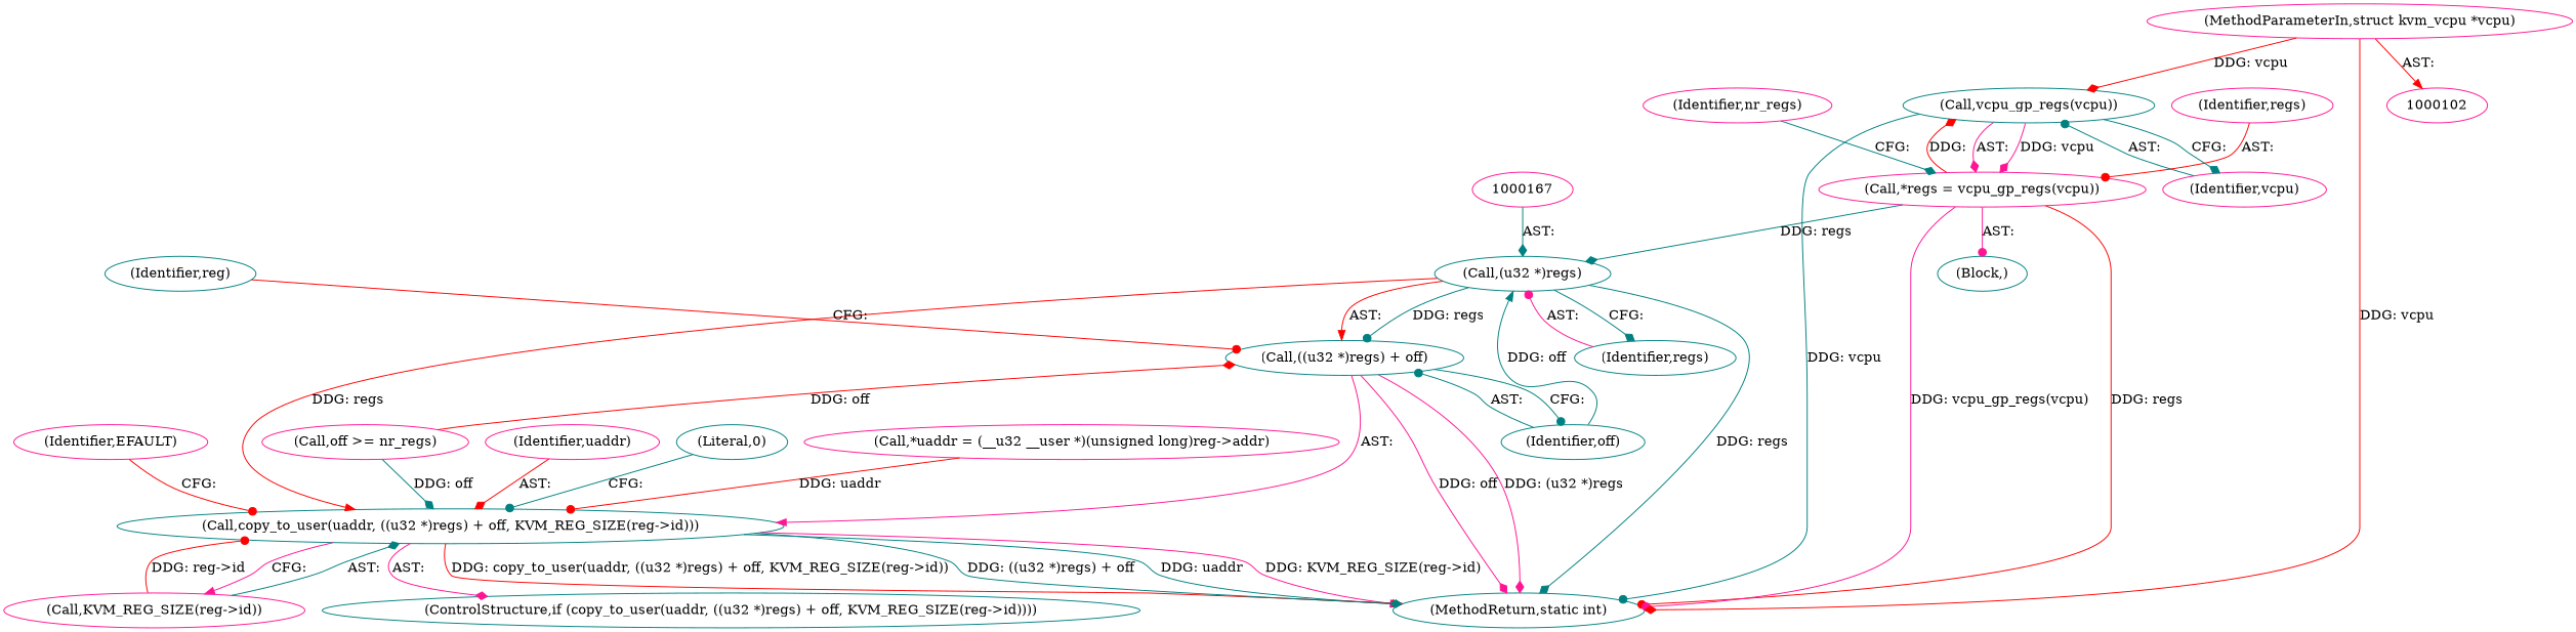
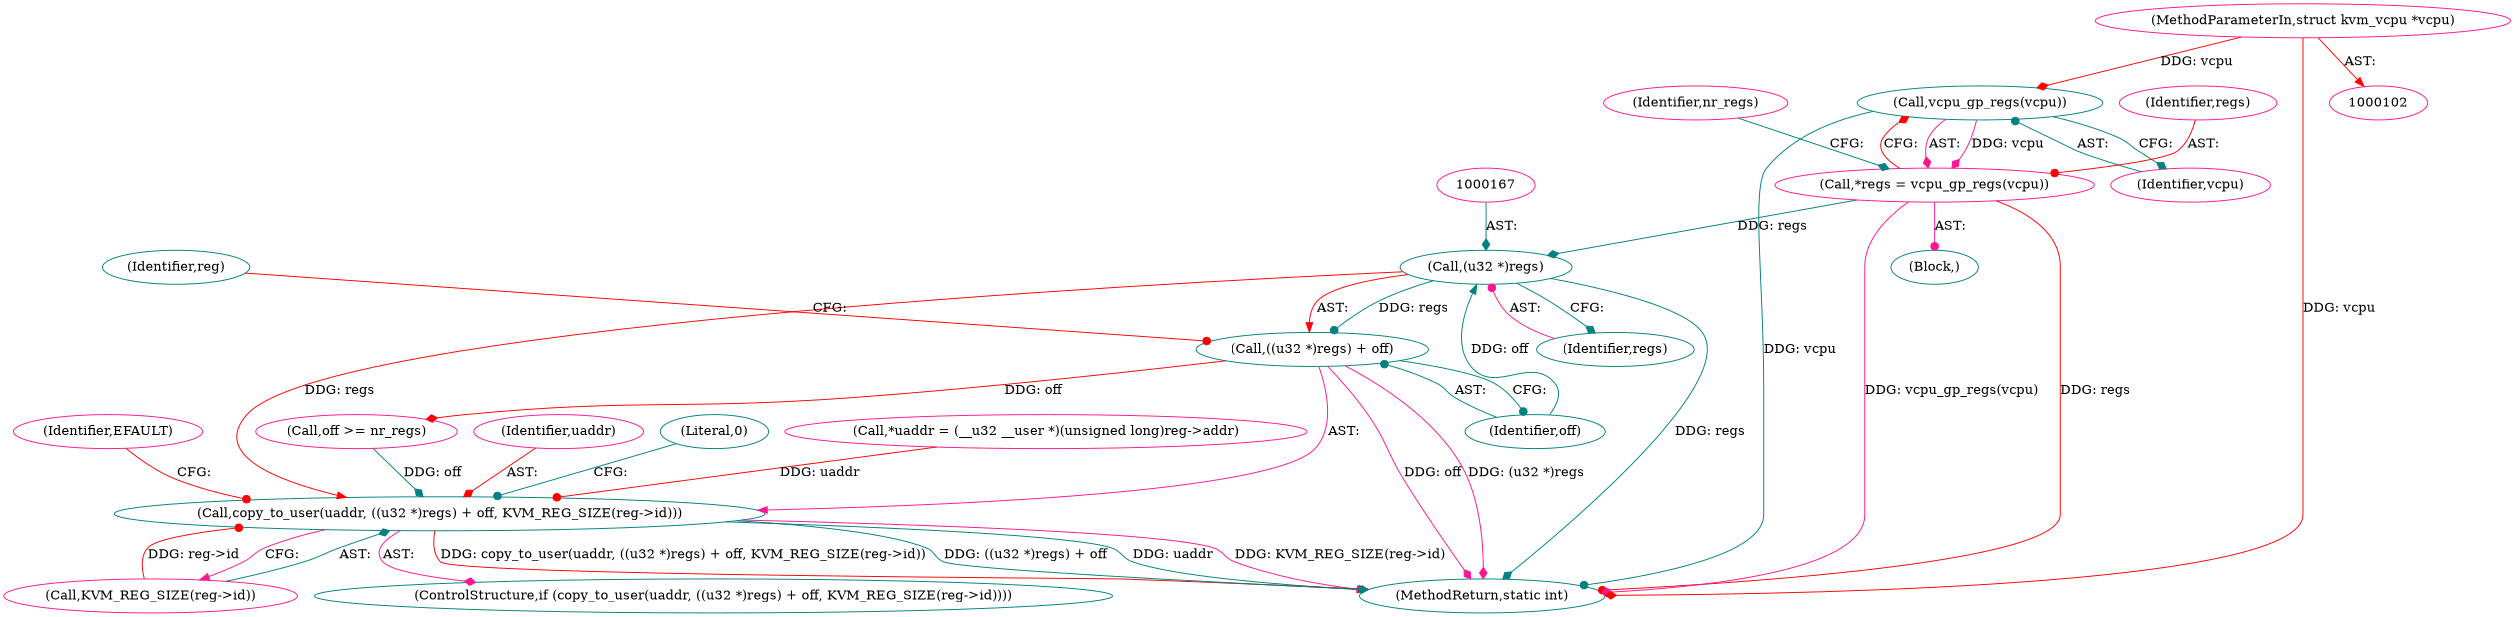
  digraph {
    node [color=deeppink]
    edge [arrowhead=diamond color=teal]
    n1 [color=teal label="(Call,vcpu_gp_regs(vcpu))"]
    n2 [label="(Call,*regs = vcpu_gp_regs(vcpu))"]
    n3 [color=teal label="(MethodReturn,static int)"]
    n4 [label="(Identifier,vcpu)"]
    n5 [color=teal label="(Call,(u32 *)regs)"]
    n6 [color=teal label="(Block,)"]
    n7 [label="(MethodParameterIn,struct kvm_vcpu *vcpu)"]
    1000102
    n9 [color=teal label="(Call,copy_to_user(uaddr, ((u32 *)regs) + off, KVM_REG_SIZE(reg->id)))"]
    n10 [color=teal label="(Call,((u32 *)regs) + off)"]
    n11 [color=teal label="(Identifier,regs)"]
    n12 [label="(Call,KVM_REG_SIZE(reg->id))"]
    n13 [color=teal label="(ControlStructure,if (copy_to_user(uaddr, ((u32 *)regs) + off, KVM_REG_SIZE(reg->id))))"]
    n14 [color=teal label="(Identifier,off)"]
    n15 [label="(Identifier,EFAULT)"]
    n16 [label="(Call,off >= nr_regs)"]
    n17 [color=teal label="(Literal,0)"]
    n18 [label="(Call,*uaddr = (__u32 __user *)(unsigned long)reg->addr)"]
    n19 [label="(Identifier,uaddr)"]
    n20 [label="(Identifier,regs)"]
    n21 [label="(Identifier,nr_regs)"]
    n22 [color=teal label="(Identifier,reg)"]
    1000167
    n1 -> n2 [color=deeppink label="AST: "]
    n1 -> n2 [color=deeppink label="DDG: vcpu"]
    n1 -> n3 [arrowhead=dot label="DDG: vcpu"]
    n1 -> n4 [label="CFG: "]
-   n2 -> n1 [color=red label="DDG: "]
+   n2 -> n1 [color=red label="CFG: "]
    n2 -> n3 [arrowhead=dot color=red label="DDG: regs"]
    n2 -> n3 [arrowhead=dot color=deeppink label="DDG: vcpu_gp_regs(vcpu)"]
    n2 -> n5 [label="DDG: regs"]
    n2 -> n6 [arrowhead=dot color=deeppink label="AST: "]
    n4 -> n1 [arrowhead=dot label="AST: "]
    n5 -> n3 [label="DDG: regs"]
    n5 -> n9 [arrowhead=normal color=red label="DDG: regs"]
    n5 -> n10 [arrowhead=normal color=red label="AST: "]
    n5 -> n10 [arrowhead=dot label="DDG: regs"]
    n5 -> n11 [label="CFG: "]
    n7 -> n1 [color=red label="DDG: vcpu"]
    n7 -> n3 [color=red label="DDG: vcpu"]
    n7 -> 1000102 [arrowhead=normal color=red label="AST: "]
    n9 -> n3 [arrowhead=normal label="DDG: uaddr"]
    n9 -> n3 [arrowhead=normal color=deeppink label="DDG: KVM_REG_SIZE(reg->id)"]
    n9 -> n3 [arrowhead=normal color=red label="DDG: copy_to_user(uaddr, ((u32 *)regs) + off, KVM_REG_SIZE(reg->id))"]
    n9 -> n3 [label="DDG: ((u32 *)regs) + off"]
    n9 -> n12 [arrowhead=normal color=deeppink label="CFG: "]
    n9 -> n13 [color=deeppink label="AST: "]
    n10 -> n3 [color=deeppink label="DDG: off"]
    n10 -> n3 [color=deeppink label="DDG: (u32 *)regs"]
    n10 -> n9 [arrowhead=normal color=deeppink label="AST: "]
    n10 -> n14 [arrowhead=dot label="CFG: "]
    n11 -> n5 [arrowhead=dot color=deeppink label="AST: "]
    n12 -> n9 [label="AST: "]
    n12 -> n9 [arrowhead=dot color=red label="DDG: reg->id"]
    n14 -> n5 [arrowhead=normal label="DDG: off"]
    n14 -> n10 [arrowhead=dot label="AST: "]
    n15 -> n9 [arrowhead=dot color=red label="CFG: "]
    n16 -> n9 [label="DDG: off"]
-   n16 -> n10 [color=red label="DDG: off"]
+   n10 -> n16 [color=red label="DDG: off"]
    n17 -> n9 [arrowhead=dot label="CFG: "]
    n18 -> n9 [arrowhead=dot color=red label="DDG: uaddr"]
    n19 -> n9 [color=red label="AST: "]
    n20 -> n2 [arrowhead=dot color=red label="AST: "]
    n21 -> n2 [label="CFG: "]
    n22 -> n10 [arrowhead=dot color=red label="CFG: "]
    1000167 -> n5 [label="AST: "]
  }
